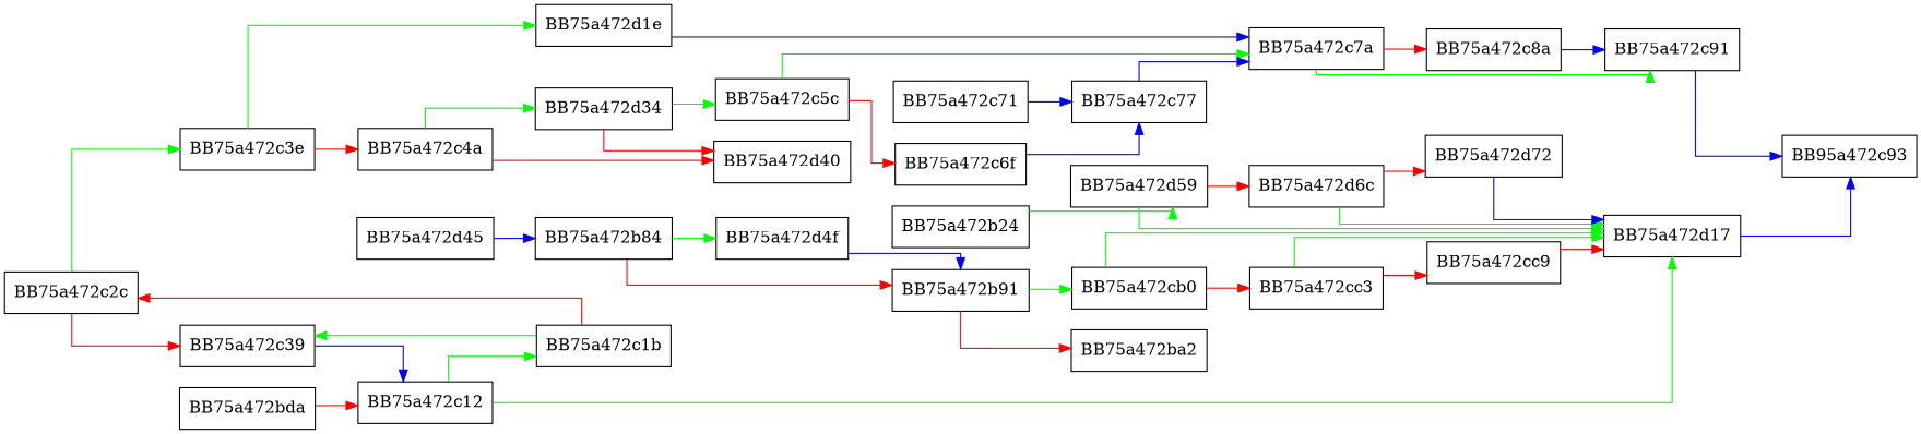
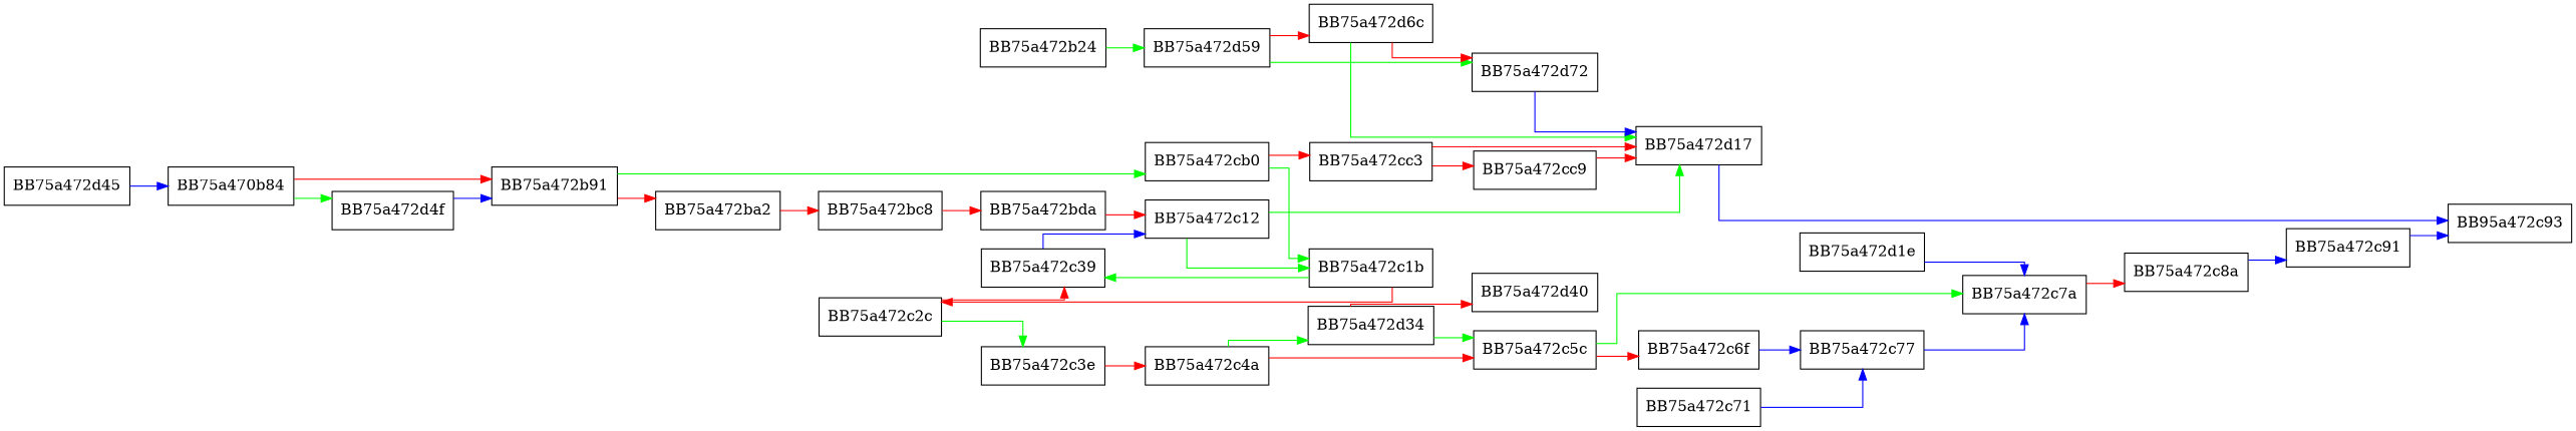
  digraph {
    rankdir=LR
    splines=ortho
    node [shape=box]
    edge [color=red]
    BB75a472b24
    BB75a472d59
    BB75a472d17
    BB75a472d6c
    n5 [label=BB95a472c93]
    BB75a472d72
    BB75a472d45
-   BB75a472b84
+   BB75a472b84 [label=BB75a470b84]
    BB75a472d4f
    BB75a472b91
    BB75a472cb0
    BB75a472ba2
    BB75a472cc3
+   BB75a472bc8
    BB75a472cc9
    BB75a472bda
    BB75a472c12
    BB75a472c1b
    BB75a472c39
    BB75a472c2c
    BB75a472c3e
    BB75a472d1e
    BB75a472c4a
    BB75a472c7a
    BB75a472d34
    BB75a472c5c
    BB75a472c91
    BB75a472c8a
    BB75a472d40
    BB75a472c6f
    BB75a472c77
    BB75a472c71
    BB75a472b24 -> BB75a472d59 [color=green]
-   BB75a472d59 -> BB75a472d17 [color=green]
+   BB75a472d59 -> BB75a472d72 [color=green]
    BB75a472d59 -> BB75a472d6c
    BB75a472d17 -> n5 [color=blue]
    BB75a472d6c -> BB75a472d17 [color=green]
    BB75a472d6c -> BB75a472d72
    BB75a472d72 -> BB75a472d17 [color=blue]
    BB75a472d45 -> BB75a472b84 [color=blue]
    BB75a472b84 -> BB75a472d4f [color=green]
    BB75a472b84 -> BB75a472b91
    BB75a472d4f -> BB75a472b91 [color=blue]
    BB75a472b91 -> BB75a472cb0 [color=green]
    BB75a472b91 -> BB75a472ba2
-   BB75a472cb0 -> BB75a472d17 [color=green]
+   BB75a472cb0 -> BB75a472c1b [color=green]
    BB75a472cb0 -> BB75a472cc3
-   BB75a472cc3 -> BB75a472d17 [color=green]
+   BB75a472ba2 -> BB75a472bc8
+   BB75a472cc3 -> BB75a472d17
    BB75a472cc3 -> BB75a472cc9
+   BB75a472bc8 -> BB75a472bda
    BB75a472cc9 -> BB75a472d17
    BB75a472bda -> BB75a472c12
    BB75a472c12 -> BB75a472d17 [color=green]
    BB75a472c12 -> BB75a472c1b [color=green]
    BB75a472c1b -> BB75a472c39 [color=green]
    BB75a472c1b -> BB75a472c2c
    BB75a472c39 -> BB75a472c12 [color=blue]
    BB75a472c2c -> BB75a472c39
    BB75a472c2c -> BB75a472c3e [color=green]
-   BB75a472c3e -> BB75a472d1e [color=green]
    BB75a472c3e -> BB75a472c4a
    BB75a472d1e -> BB75a472c7a [color=blue]
    BB75a472c4a -> BB75a472d34 [color=green]
-   BB75a472c4a -> BB75a472d40
-   BB75a472c7a -> BB75a472c91 [color=green]
+   BB75a472c4a -> BB75a472c5c
    BB75a472c7a -> BB75a472c8a
    BB75a472d34 -> BB75a472c5c [color=green]
    BB75a472d34 -> BB75a472d40
    BB75a472c5c -> BB75a472c7a [color=green]
    BB75a472c5c -> BB75a472c6f
    BB75a472c91 -> n5 [color=blue]
    BB75a472c8a -> BB75a472c91 [color=blue]
    BB75a472c6f -> BB75a472c77 [color=blue]
    BB75a472c77 -> BB75a472c7a [color=blue]
    BB75a472c71 -> BB75a472c77 [color=blue]
  }
